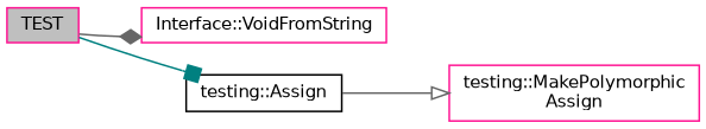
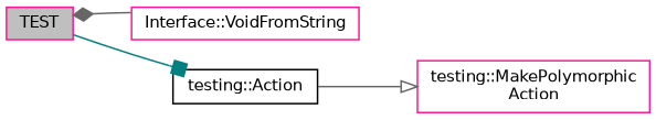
  digraph {
    rankdir=LR
    node [color=deeppink fillcolor=white fontname=Helvetica fontsize=10 shape=record style=filled]
    edge [color=gray40 fontname=Helvetica fontsize=10 labelfontname=Helvetica labelfontsize=10 style=solid]
    n1 [fillcolor=grey75 fontcolor=black height=0.2 label=TEST width=0.4]
    n2 [height=0.2 label="Interface::VoidFromString" width=0.4]
-   n3 [color=black height=0.2 label="testing::Assign" width=0.4]
-   n4 [height=0.2 label="testing::MakePolymorphic\lAssign" width=0.4]
-   n1 -> n2 [arrowhead=diamond]
+   n3 [color=black height=0.2 label="testing::Action" width=0.4]
+   n4 [height=0.2 label="testing::MakePolymorphic\lAction" width=0.4]
+   n2 -> n1 [arrowhead=diamond]
    n1 -> n3 [arrowhead=box color=teal]
    n3 -> n4 [arrowhead=onormal]
  }
